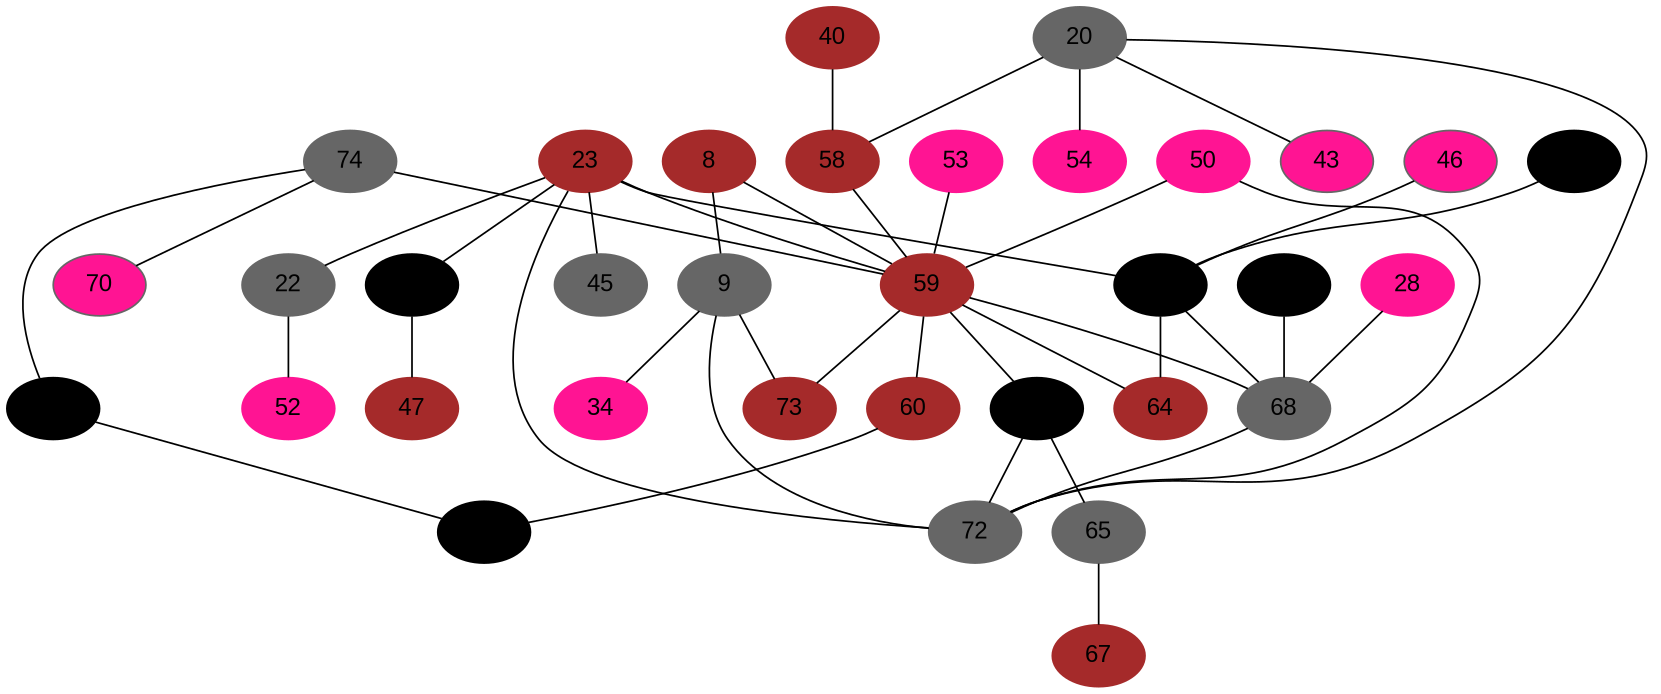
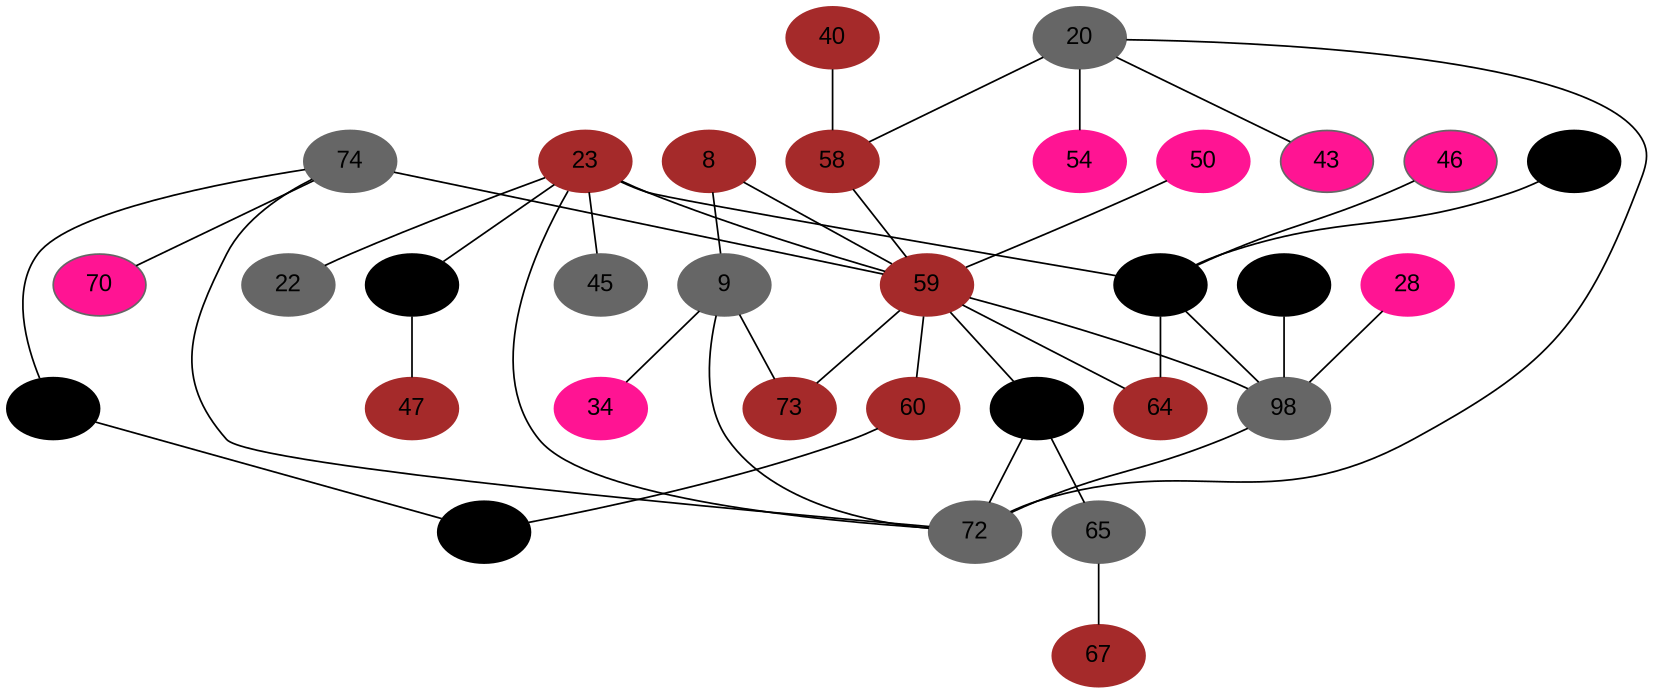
  graph {
    fontname="Liberation Sans"
    node [color=gray40 fontname="Liberation Sans" style=filled]
    edge [fontname="Liberation Sans"]
    8 [color=brown]
    9
    59 [color=brown super="+12+10+37"]
    34 [color=deeppink super="+19+27"]
    72 [super="+55+48+62"]
    73 [color=brown super="+49"]
-   68 [super="+22+51"]
+   68 [super="+22+51" label=98]
    60 [color=brown]
    63 [color=black super="+41"]
    64 [color=brown super="+57"]
    n11 [label=74 super="+7"]
    35 [color=black]
    70 [fillcolor=deeppink]
    66 [color=black]
    20 [super="+11"]
    43 [fillcolor=deeppink super="+21"]
    54 [color=deeppink]
    58 [color=brown super="+15"]
    23 [color=brown super="+4"]
    n20 [label=22]
    42 [color=black super="+32"]
    45
    61 [color=black super="+56+33"]
-   52 [color=deeppink]
    47 [color=brown]
    24 [color=black]
    28 [color=deeppink]
    38 [color=black]
    40 [color=brown]
    46 [fillcolor=deeppink]
    50 [color=deeppink super="+16"]
-   53 [color=deeppink]
    65
    67 [color=brown]
    8 -- 9
    8 -- 59
    9 -- 34
    9 -- 72
    9 -- 73
    59 -- 73 [weight=2]
    59 -- 68 [weight=6]
    59 -- 60
    59 -- 63
    59 -- 64
    68 -- 72
    60 -- 66
    63 -- 72
    63 -- 65
    n11 -- 59 [weight=3]
-   50 -- 72
+   n11 -- 72
    n11 -- 35
    n11 -- 70
    35 -- 66
    20 -- 72
    20 -- 43
    20 -- 54
    20 -- 58 [weight=2]
    58 -- 59
    23 -- 59 [weight=2]
    23 -- 72
    23 -- n20
    23 -- 42 [weight=2]
    23 -- 45
    23 -- 61 [weight=2]
-   n20 -- 52
    42 -- 47
    61 -- 68 [weight=2]
    61 -- 64
    24 -- 68
    28 -- 68
    38 -- 61
    40 -- 58
    46 -- 61
    50 -- 59
-   53 -- 59
    65 -- 67
  }
